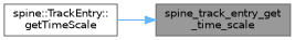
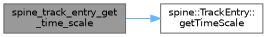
  digraph {
    rankdir=LR
    node [fontname=Helvetica fontsize=10 shape=box style=filled]
    n1 [color=gray40 fillcolor=grey60 fontcolor=black height=0.2 label="spine_track_entry_get\l_time_scale" width=0.4]
    n2 [color=grey40 fillcolor=white height=0.2 label="spine::TrackEntry::\lgetTimeScale" width=0.4]
-   n2 -> n1 [color=steelblue1 fontname=Helvetica fontsize=10 labelfontname=Helvetica labelfontsize=10 style=solid]
+   n1 -> n2 [color=steelblue1 fontname=Helvetica fontsize=10 labelfontname=Helvetica labelfontsize=10 style=solid]
  }
